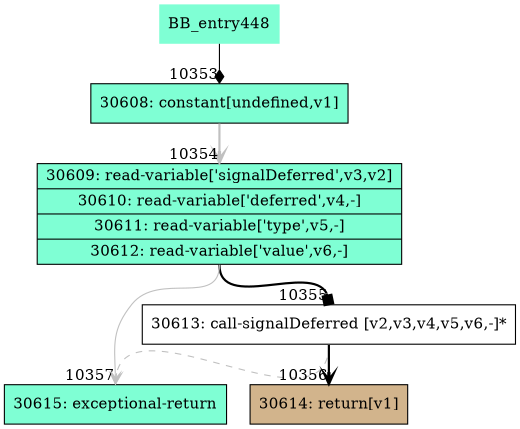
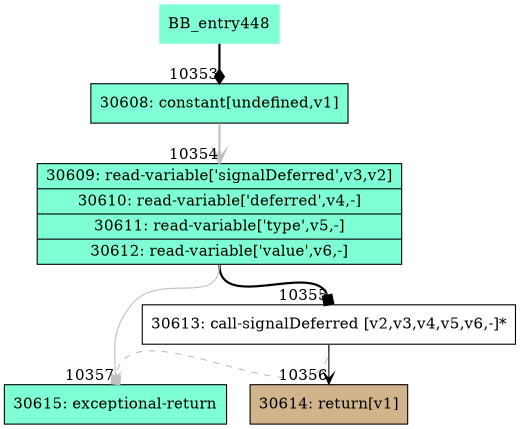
  digraph {
    rankdir=TD
    node [fillcolor=aquamarine shape=record style=filled]
    edge [arrowhead=vee headport=n style=bold tailport=s]
    n1 [label=BB_entry448 shape=none]
    n2 [label="{30608: constant[undefined,v1]}"]
    n3 [label="{30609: read-variable['signalDeferred',v3,v2]|30610: read-variable['deferred',v4,-]|30611: read-variable['type',v5,-]|30612: read-variable['value',v6,-]}"]
    n4 [fillcolor=white label="{30613: call-signalDeferred [v2,v3,v4,v5,v6,-]*}"]
    n5 [label="{30615: exceptional-return}"]
    n6 [fillcolor=tan label="{30614: return[v1]}"]
-   n1 -> n2 [arrowhead=diamond headlabel="    10353" style=solid]
+   n1 -> n2 [arrowhead=diamond headlabel="    10353"]
    n2 -> n3 [color=gray headlabel="      10354"]
    n3 -> n4 [arrowhead=box headlabel="      10355"]
    n3 -> n5 [color=gray headlabel="      10357" style=solid]
-   n4 -> n5 [color=gray style=dashed]
-   n4 -> n6 [headlabel="      10356"]
+   n4 -> n5 [arrowhead=box color=gray style=dashed]
+   n4 -> n6 [headlabel="      10356" style=solid]
  }
